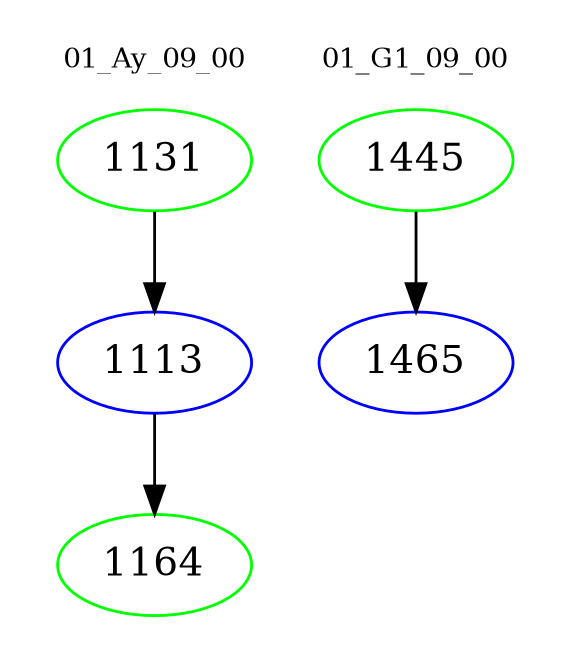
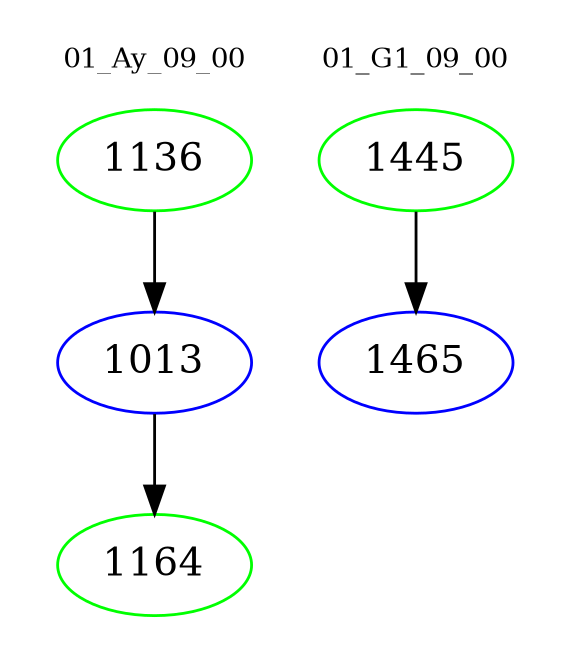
  digraph {
    node [color=green]
    edge [color=black]
-   n1 [label=1131]
-   n2 [color=blue label=1113]
+   n1 [label=1136]
+   n2 [color=blue label=1013]
    n3 [label=1164]
    n4 [label=1445]
    n5 [color=blue label=1465]
    subgraph cluster_1 {
      color=white
      fontsize=10
      label="01_Ay_09_00"
      n1
      n2
      n3
    }
    subgraph cluster_2 {
      color=white
      fontsize=10
      label="01_G1_09_00"
      n4
      n5
    }
    n1 -> n2
    n2 -> n3
    n4 -> n5
  }
